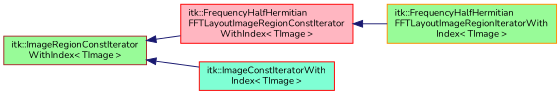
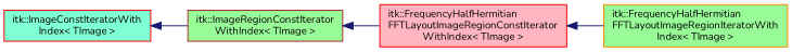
  digraph {
    rankdir=LR
    fontname=Nunito
    node [color=red fillcolor=palegreen fontname=Nunito fontsize=10 shape=record style=filled]
    edge [color=midnightblue dir=back fontname=Nunito fontsize=10 labelfontname=Helvetica labelfontsize=10 style=solid]
    n1 [color=darkorange fontcolor=black height=0.2 label="itk::FrequencyHalfHermitian\lFFTLayoutImageRegionIteratorWith\lIndex\< TImage \>" width=0.4]
    n2 [fillcolor=lightpink height=0.2 label="itk::FrequencyHalfHermitian\lFFTLayoutImageRegionConstIterator\lWithIndex\< TImage \>" width=0.4]
    n3 [color=brown height=0.2 label="itk::ImageRegionConstIterator\lWithIndex\< TImage \>" width=0.4]
    n4 [fillcolor=aquamarine height=0.2 label="itk::ImageConstIteratorWith\lIndex\< TImage \>" width=0.4]
    n2 -> n1
    n3 -> n2
-   n3 -> n4
+   n4 -> n3
  }
